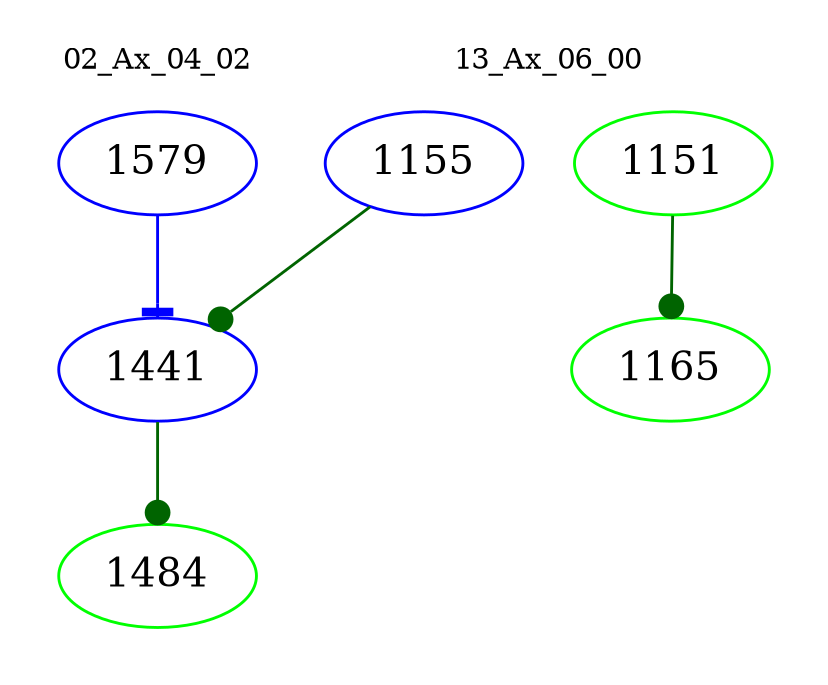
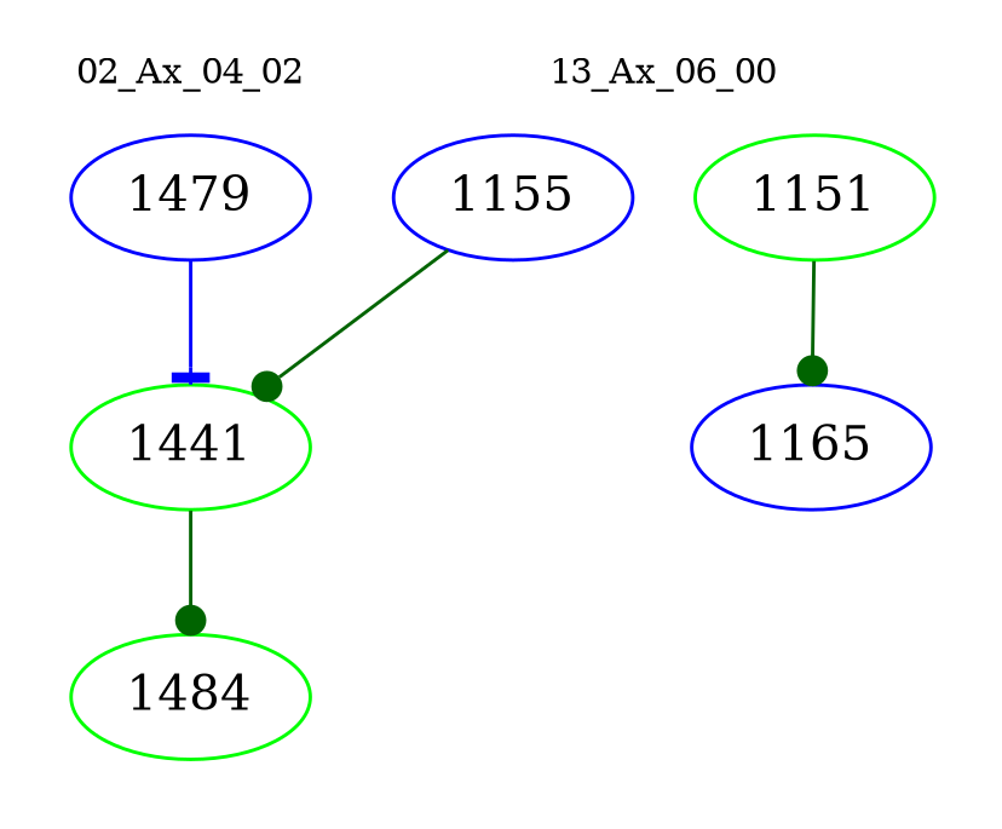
  digraph {
    node [color=green]
    edge [arrowhead=dot color=darkgreen style=solid]
-   n1 [color=blue label=1579]
-   n2 [color=blue label=1441]
+   n1 [color=blue label=1479]
+   n2 [label=1441]
    n3 [label=1484]
    n4 [color=blue label=1155]
    n5 [label=1151]
-   n6 [label=1165]
+   n6 [color=blue label=1165]
    subgraph cluster_1 {
      color=white
      fontsize=10
      label="02_Ax_04_02"
      n1
      n2
      n3
    }
    subgraph cluster_2 {
      color=white
      fontsize=10
      label="13_Ax_06_00"
      n4
      n5
      n6
    }
    n1 -> n2 [arrowhead=tee color=blue]
    n2 -> n3
    n4 -> n2
    n5 -> n6
  }
